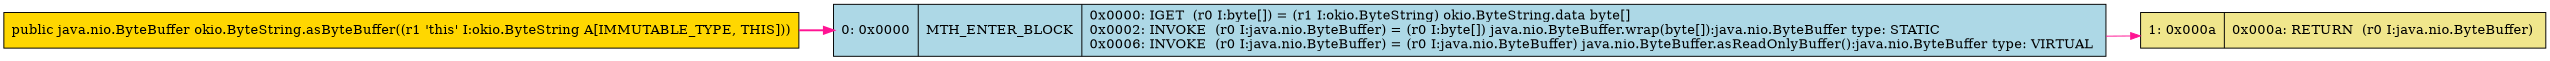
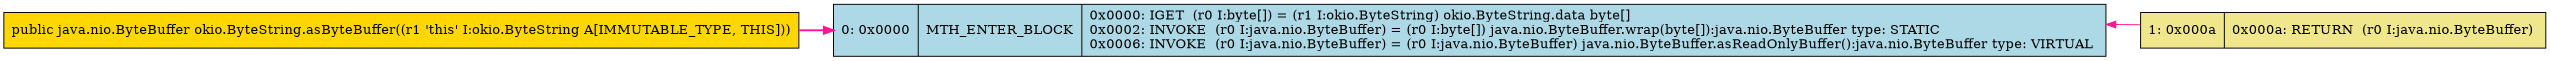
  digraph {
    rankdir=LR
    node [shape=record style=filled]
    edge [color=deeppink]
    n1 [label="{0\:\ 0x0000|MTH_ENTER_BLOCK\l|0x0000: IGET  (r0 I:byte[]) = (r1 I:okio.ByteString) okio.ByteString.data byte[] \l0x0002: INVOKE  (r0 I:java.nio.ByteBuffer) = (r0 I:byte[]) java.nio.ByteBuffer.wrap(byte[]):java.nio.ByteBuffer type: STATIC \l0x0006: INVOKE  (r0 I:java.nio.ByteBuffer) = (r0 I:java.nio.ByteBuffer) java.nio.ByteBuffer.asReadOnlyBuffer():java.nio.ByteBuffer type: VIRTUAL \l}" fillcolor=lightblue]
    n2 [label="{1\:\ 0x000a|0x000a: RETURN  (r0 I:java.nio.ByteBuffer) \l}" fillcolor=khaki]
    n3 [label="{public java.nio.ByteBuffer okio.ByteString.asByteBuffer((r1 'this' I:okio.ByteString A[IMMUTABLE_TYPE, THIS])) }" fillcolor=gold]
-   n1 -> n2 [style=solid]
+   n2 -> n1 [style=solid]
    n3 -> n1 [style=bold]
  }
